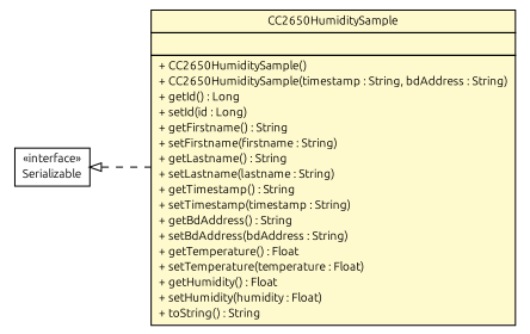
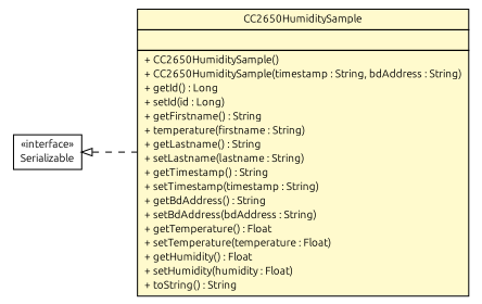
  digraph {
    nodesep=0.25
    ranksep=0.5
    rankdir=LR
    fontname=Ubuntu
    node [fontcolor=black fontname=Ubuntu fontsize=10.0 shape=plaintext]
-   n1 [label=<<table title="de.fhg.fit.biomos.sensorplatform.sample.CC2650HumiditySample" border="0" cellborder="1" cellspacing="0" cellpadding="2" port="p" bgcolor="lemonChiffon" href="./CC2650HumiditySample.html"> 		<tr><td><table border="0" cellspacing="0" cellpadding="1"> <tr><td align="center" balign="center"> CC2650HumiditySample </td></tr> 		</table></td></tr> 		<tr><td><table border="0" cellspacing="0" cellpadding="1"> <tr><td align="left" balign="left">  </td></tr> 		</table></td></tr> 		<tr><td><table border="0" cellspacing="0" cellpadding="1"> <tr><td align="left" balign="left"> + CC2650HumiditySample() </td></tr> <tr><td align="left" balign="left"> + CC2650HumiditySample(timestamp : String, bdAddress : String) </td></tr> <tr><td align="left" balign="left"> + getId() : Long </td></tr> <tr><td align="left" balign="left"> + setId(id : Long) </td></tr> <tr><td align="left" balign="left"> + getFirstname() : String </td></tr> <tr><td align="left" balign="left"> + setFirstname(firstname : String) </td></tr> <tr><td align="left" balign="left"> + getLastname() : String </td></tr> <tr><td align="left" balign="left"> + setLastname(lastname : String) </td></tr> <tr><td align="left" balign="left"> + getTimestamp() : String </td></tr> <tr><td align="left" balign="left"> + setTimestamp(timestamp : String) </td></tr> <tr><td align="left" balign="left"> + getBdAddress() : String </td></tr> <tr><td align="left" balign="left"> + setBdAddress(bdAddress : String) </td></tr> <tr><td align="left" balign="left"> + getTemperature() : Float </td></tr> <tr><td align="left" balign="left"> + setTemperature(temperature : Float) </td></tr> <tr><td align="left" balign="left"> + getHumidity() : Float </td></tr> <tr><td align="left" balign="left"> + setHumidity(humidity : Float) </td></tr> <tr><td align="left" balign="left"> + toString() : String </td></tr> 		</table></td></tr> 		</table>>]
+   n1 [label=<<table title="de.fhg.fit.biomos.sensorplatform.sample.CC2650HumiditySample" border="0" cellborder="1" cellspacing="0" cellpadding="2" port="p" bgcolor="lemonChiffon" href="./CC2650HumiditySample.html"> 		<tr><td><table border="0" cellspacing="0" cellpadding="1"> <tr><td align="center" balign="center"> CC2650HumiditySample </td></tr> 		</table></td></tr> 		<tr><td><table border="0" cellspacing="0" cellpadding="1"> <tr><td align="left" balign="left">  </td></tr> 		</table></td></tr> 		<tr><td><table border="0" cellspacing="0" cellpadding="1"> <tr><td align="left" balign="left"> + CC2650HumiditySample() </td></tr> <tr><td align="left" balign="left"> + CC2650HumiditySample(timestamp : String, bdAddress : String) </td></tr> <tr><td align="left" balign="left"> + getId() : Long </td></tr> <tr><td align="left" balign="left"> + setId(id : Long) </td></tr> <tr><td align="left" balign="left"> + getFirstname() : String </td></tr> <tr><td align="left" balign="left"> + temperature(firstname : String) </td></tr> <tr><td align="left" balign="left"> + getLastname() : String </td></tr> <tr><td align="left" balign="left"> + setLastname(lastname : String) </td></tr> <tr><td align="left" balign="left"> + getTimestamp() : String </td></tr> <tr><td align="left" balign="left"> + setTimestamp(timestamp : String) </td></tr> <tr><td align="left" balign="left"> + getBdAddress() : String </td></tr> <tr><td align="left" balign="left"> + setBdAddress(bdAddress : String) </td></tr> <tr><td align="left" balign="left"> + getTemperature() : Float </td></tr> <tr><td align="left" balign="left"> + setTemperature(temperature : Float) </td></tr> <tr><td align="left" balign="left"> + getHumidity() : Float </td></tr> <tr><td align="left" balign="left"> + setHumidity(humidity : Float) </td></tr> <tr><td align="left" balign="left"> + toString() : String </td></tr> 		</table></td></tr> 		</table>>]
    n2 [label=<<table title="java.io.Serializable" border="0" cellborder="1" cellspacing="0" cellpadding="2" port="p" href="http://java.sun.com/j2se/1.4.2/docs/api/java/io/Serializable.html"> 		<tr><td><table border="0" cellspacing="0" cellpadding="1"> <tr><td align="center" balign="center"> &#171;interface&#187; </td></tr> <tr><td align="center" balign="center"> Serializable </td></tr> 		</table></td></tr> 		</table>>]
    n2 -> n1 [arrowtail=empty dir=back fontname=Ubuntu fontsize=10 headport=p labelfontname=arial labelfontsize=10 style=dashed tailport=p]
  }
